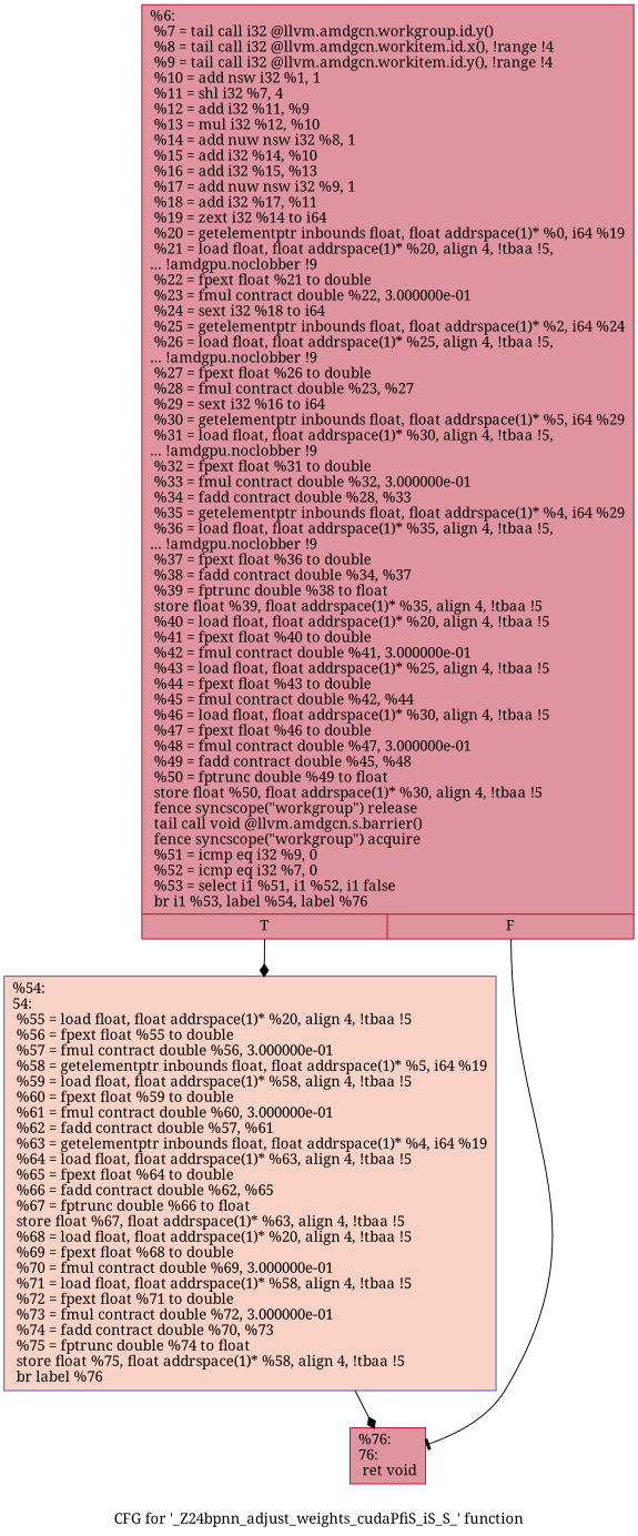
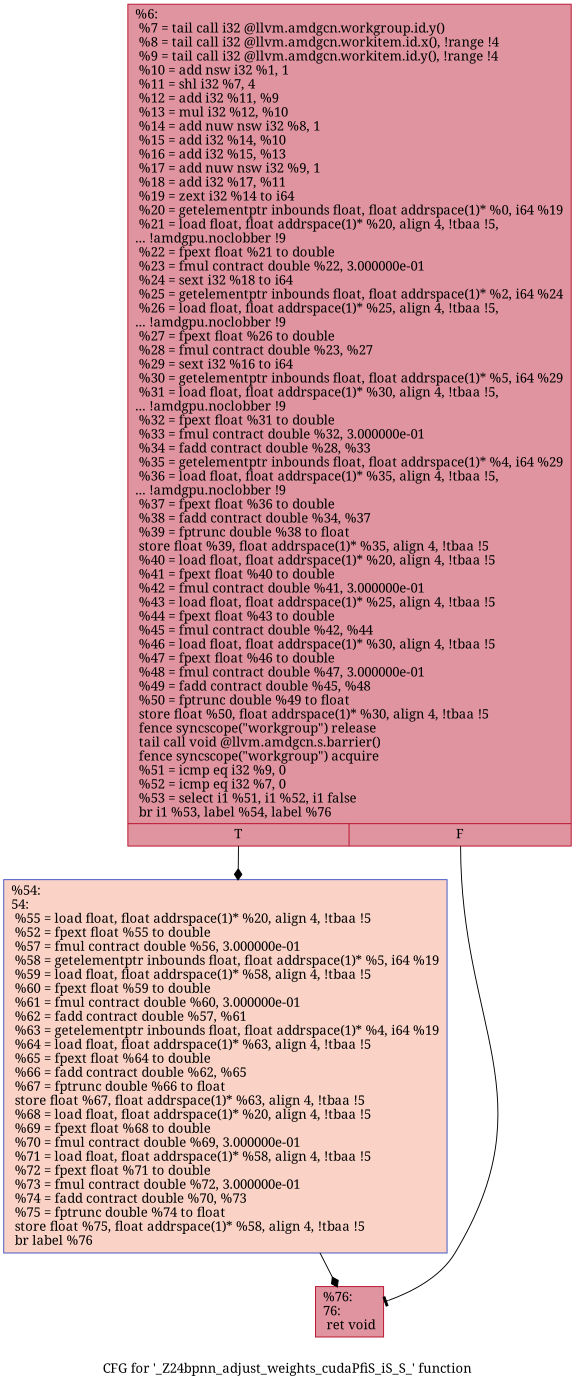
  digraph {
    label="CFG for '_Z24bpnn_adjust_weights_cudaPfiS_iS_S_' function"
    fontname="Noto Serif"
    node [color="#b70d28ff" fillcolor="#b70d2870" shape=record style=filled fontname="Noto Serif"]
    edge [arrowhead=diamond fontname="Noto Serif"]
    n1 [label="{%6:\l  %7 = tail call i32 @llvm.amdgcn.workgroup.id.y()\l  %8 = tail call i32 @llvm.amdgcn.workitem.id.x(), !range !4\l  %9 = tail call i32 @llvm.amdgcn.workitem.id.y(), !range !4\l  %10 = add nsw i32 %1, 1\l  %11 = shl i32 %7, 4\l  %12 = add i32 %11, %9\l  %13 = mul i32 %12, %10\l  %14 = add nuw nsw i32 %8, 1\l  %15 = add i32 %14, %10\l  %16 = add i32 %15, %13\l  %17 = add nuw nsw i32 %9, 1\l  %18 = add i32 %17, %11\l  %19 = zext i32 %14 to i64\l  %20 = getelementptr inbounds float, float addrspace(1)* %0, i64 %19\l  %21 = load float, float addrspace(1)* %20, align 4, !tbaa !5,\l... !amdgpu.noclobber !9\l  %22 = fpext float %21 to double\l  %23 = fmul contract double %22, 3.000000e-01\l  %24 = sext i32 %18 to i64\l  %25 = getelementptr inbounds float, float addrspace(1)* %2, i64 %24\l  %26 = load float, float addrspace(1)* %25, align 4, !tbaa !5,\l... !amdgpu.noclobber !9\l  %27 = fpext float %26 to double\l  %28 = fmul contract double %23, %27\l  %29 = sext i32 %16 to i64\l  %30 = getelementptr inbounds float, float addrspace(1)* %5, i64 %29\l  %31 = load float, float addrspace(1)* %30, align 4, !tbaa !5,\l... !amdgpu.noclobber !9\l  %32 = fpext float %31 to double\l  %33 = fmul contract double %32, 3.000000e-01\l  %34 = fadd contract double %28, %33\l  %35 = getelementptr inbounds float, float addrspace(1)* %4, i64 %29\l  %36 = load float, float addrspace(1)* %35, align 4, !tbaa !5,\l... !amdgpu.noclobber !9\l  %37 = fpext float %36 to double\l  %38 = fadd contract double %34, %37\l  %39 = fptrunc double %38 to float\l  store float %39, float addrspace(1)* %35, align 4, !tbaa !5\l  %40 = load float, float addrspace(1)* %20, align 4, !tbaa !5\l  %41 = fpext float %40 to double\l  %42 = fmul contract double %41, 3.000000e-01\l  %43 = load float, float addrspace(1)* %25, align 4, !tbaa !5\l  %44 = fpext float %43 to double\l  %45 = fmul contract double %42, %44\l  %46 = load float, float addrspace(1)* %30, align 4, !tbaa !5\l  %47 = fpext float %46 to double\l  %48 = fmul contract double %47, 3.000000e-01\l  %49 = fadd contract double %45, %48\l  %50 = fptrunc double %49 to float\l  store float %50, float addrspace(1)* %30, align 4, !tbaa !5\l  fence syncscope(\"workgroup\") release\l  tail call void @llvm.amdgcn.s.barrier()\l  fence syncscope(\"workgroup\") acquire\l  %51 = icmp eq i32 %9, 0\l  %52 = icmp eq i32 %7, 0\l  %53 = select i1 %51, i1 %52, i1 false\l  br i1 %53, label %54, label %76\l|{<s0>T|<s1>F}}"]
-   n2 [color="#3d50c3ff" fillcolor="#f59c7d70" label="{%54:\l54:                                               \l  %55 = load float, float addrspace(1)* %20, align 4, !tbaa !5\l  %56 = fpext float %55 to double\l  %57 = fmul contract double %56, 3.000000e-01\l  %58 = getelementptr inbounds float, float addrspace(1)* %5, i64 %19\l  %59 = load float, float addrspace(1)* %58, align 4, !tbaa !5\l  %60 = fpext float %59 to double\l  %61 = fmul contract double %60, 3.000000e-01\l  %62 = fadd contract double %57, %61\l  %63 = getelementptr inbounds float, float addrspace(1)* %4, i64 %19\l  %64 = load float, float addrspace(1)* %63, align 4, !tbaa !5\l  %65 = fpext float %64 to double\l  %66 = fadd contract double %62, %65\l  %67 = fptrunc double %66 to float\l  store float %67, float addrspace(1)* %63, align 4, !tbaa !5\l  %68 = load float, float addrspace(1)* %20, align 4, !tbaa !5\l  %69 = fpext float %68 to double\l  %70 = fmul contract double %69, 3.000000e-01\l  %71 = load float, float addrspace(1)* %58, align 4, !tbaa !5\l  %72 = fpext float %71 to double\l  %73 = fmul contract double %72, 3.000000e-01\l  %74 = fadd contract double %70, %73\l  %75 = fptrunc double %74 to float\l  store float %75, float addrspace(1)* %58, align 4, !tbaa !5\l  br label %76\l}"]
+   n2 [color="#3d50c3ff" fillcolor="#f59c7d70" label="{%54:\l54:                                               \l  %55 = load float, float addrspace(1)* %20, align 4, !tbaa !5\l  %52 = fpext float %55 to double\l  %57 = fmul contract double %56, 3.000000e-01\l  %58 = getelementptr inbounds float, float addrspace(1)* %5, i64 %19\l  %59 = load float, float addrspace(1)* %58, align 4, !tbaa !5\l  %60 = fpext float %59 to double\l  %61 = fmul contract double %60, 3.000000e-01\l  %62 = fadd contract double %57, %61\l  %63 = getelementptr inbounds float, float addrspace(1)* %4, i64 %19\l  %64 = load float, float addrspace(1)* %63, align 4, !tbaa !5\l  %65 = fpext float %64 to double\l  %66 = fadd contract double %62, %65\l  %67 = fptrunc double %66 to float\l  store float %67, float addrspace(1)* %63, align 4, !tbaa !5\l  %68 = load float, float addrspace(1)* %20, align 4, !tbaa !5\l  %69 = fpext float %68 to double\l  %70 = fmul contract double %69, 3.000000e-01\l  %71 = load float, float addrspace(1)* %58, align 4, !tbaa !5\l  %72 = fpext float %71 to double\l  %73 = fmul contract double %72, 3.000000e-01\l  %74 = fadd contract double %70, %73\l  %75 = fptrunc double %74 to float\l  store float %75, float addrspace(1)* %58, align 4, !tbaa !5\l  br label %76\l}"]
    n3 [label="{%76:\l76:                                               \l  ret void\l}"]
    n1 -> n2 [tailport=s0]
    n1 -> n3 [tailport=s1 arrowhead=tee]
    n2 -> n3
  }
